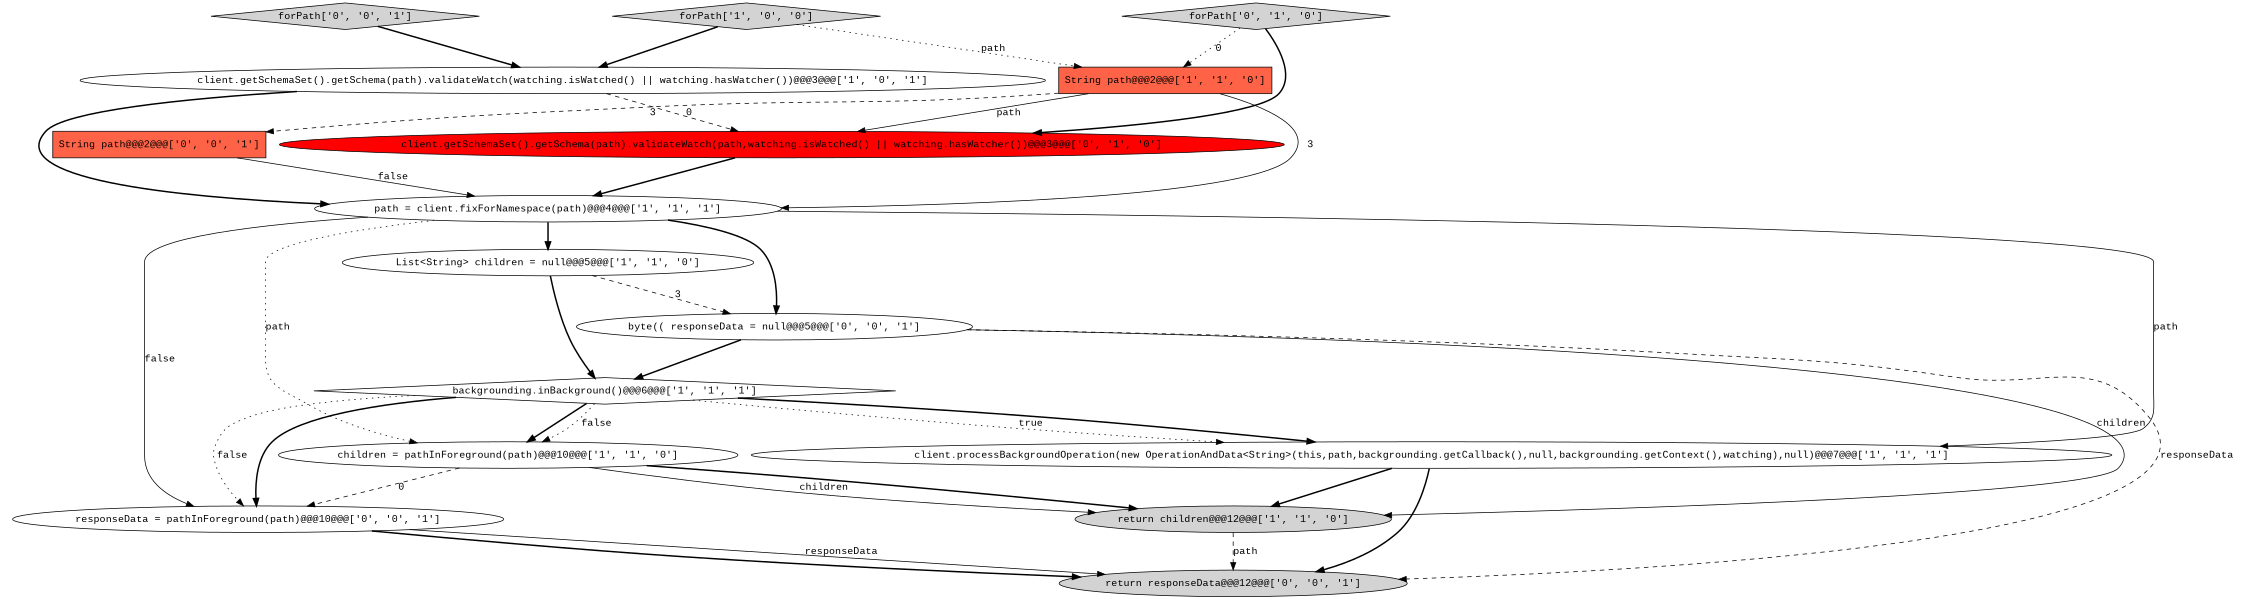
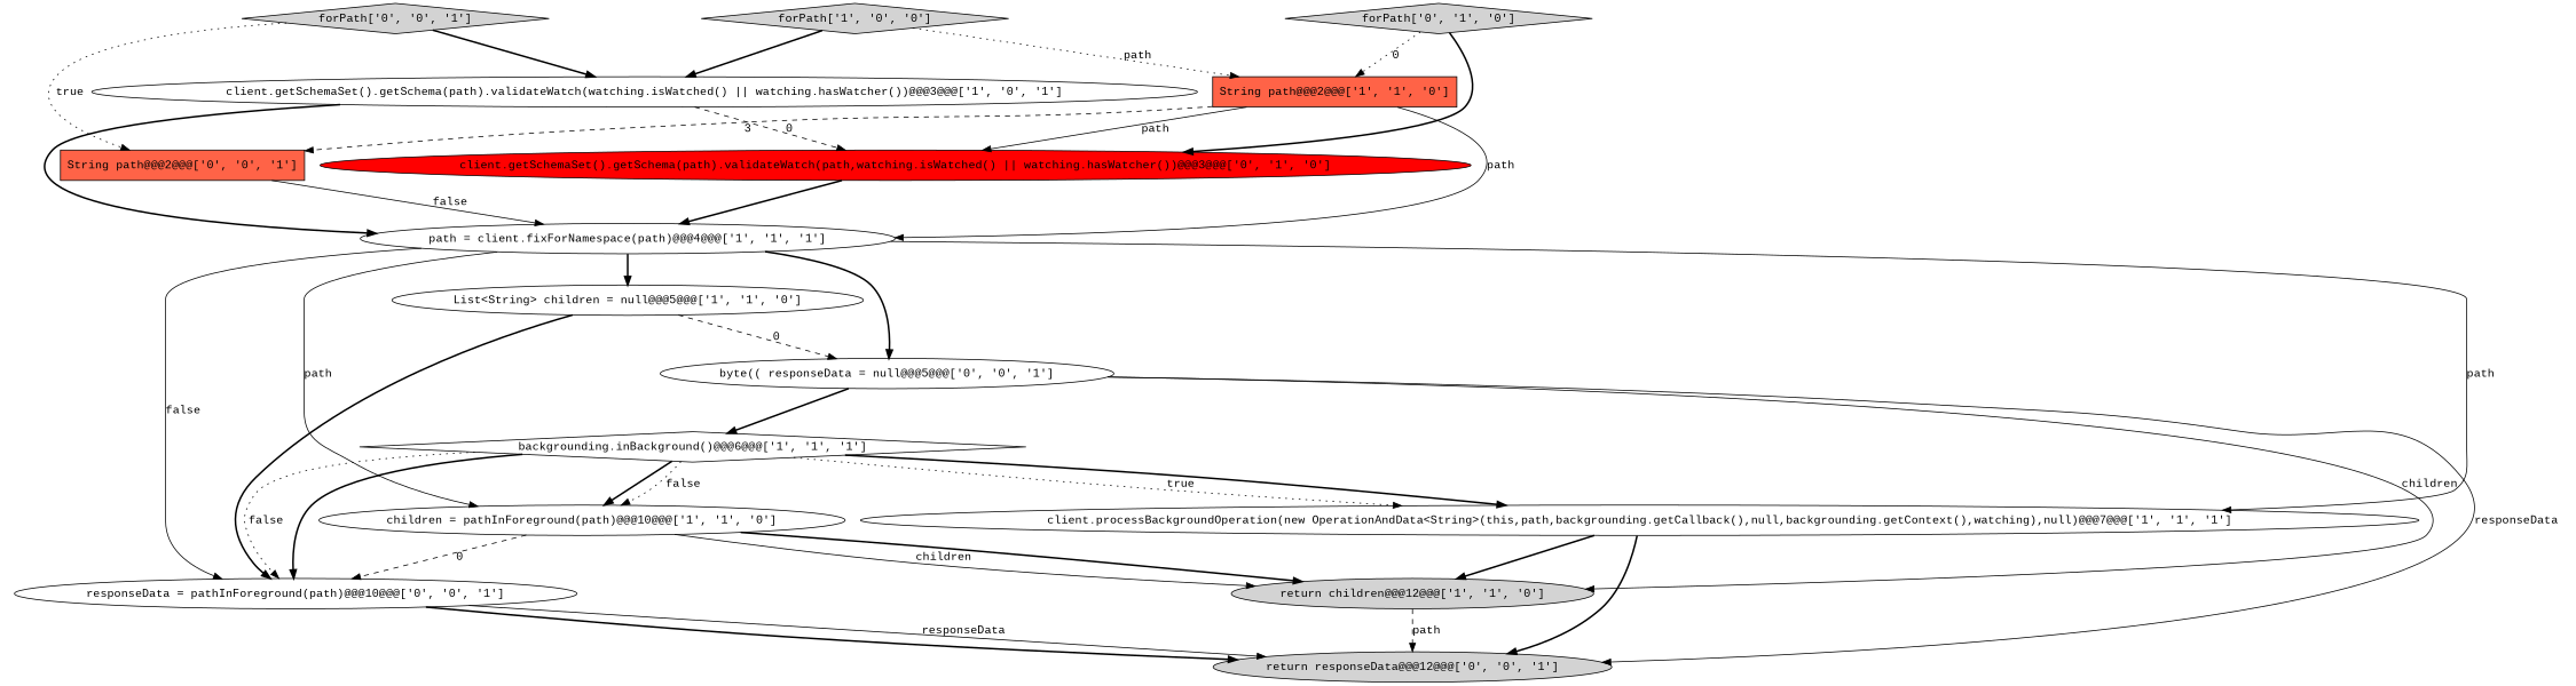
  digraph {
    fontname="Liberation Mono"
    node [fillcolor=white fontname="Liberation Mono" shape=ellipse style=filled]
    edge [fontname="Liberation Mono" style=bold]
    n1 [fillcolor=lightgray label="return responseData@@@12@@@['0', '0', '1']"]
    n2 [fillcolor=lightgray label="forPath['0', '0', '1']" shape=diamond]
    n3 [fillcolor=tomato label="String path@@@2@@@['0', '0', '1']" shape=box]
    n4 [label="client.getSchemaSet().getSchema(path).validateWatch(watching.isWatched() || watching.hasWatcher())@@@3@@@['1', '0', '1']"]
    n5 [label="path = client.fixForNamespace(path)@@@4@@@['1', '1', '1']"]
    n6 [fillcolor=red label="client.getSchemaSet().getSchema(path).validateWatch(path,watching.isWatched() || watching.hasWatcher())@@@3@@@['0', '1', '0']"]
    n7 [fillcolor=tomato label="String path@@@2@@@['1', '1', '0']" shape=box]
    n8 [label="client.processBackgroundOperation(new OperationAndData<String>(this,path,backgrounding.getCallback(),null,backgrounding.getContext(),watching),null)@@@7@@@['1', '1', '1']"]
    n9 [label="children = pathInForeground(path)@@@10@@@['1', '1', '0']"]
    n10 [label="responseData = pathInForeground(path)@@@10@@@['0', '0', '1']"]
    n11 [label="byte(( responseData = null@@@5@@@['0', '0', '1']"]
    n12 [label="List<String> children = null@@@5@@@['1', '1', '0']"]
    n13 [fillcolor=lightgray label="return children@@@12@@@['1', '1', '0']"]
    n14 [label="backgrounding.inBackground()@@@6@@@['1', '1', '1']" shape=diamond]
    n15 [fillcolor=lightgray label="forPath['1', '0', '0']" shape=diamond]
    n16 [fillcolor=lightgray label="forPath['0', '1', '0']" shape=diamond]
+   n2 -> n3 [label=true style=dotted]
    n2 -> n4
    n3 -> n5 [label=false style=solid]
    n4 -> n5
    n4 -> n6 [label=0 style=dashed]
    n5 -> n8 [label=path style=solid]
-   n5 -> n9 [label=path style=dotted]
+   n5 -> n9 [label=path style=solid]
    n5 -> n10 [label=false style=solid]
    n5 -> n11
    n5 -> n12
    n6 -> n5
    n7 -> n3 [label=3 style=dashed]
-   n7 -> n5 [label=3 style=solid]
+   n7 -> n5 [label=path style=solid]
    n7 -> n6 [label=path style=solid]
    n8 -> n1
    n8 -> n13
    n9 -> n10 [label=0 style=dashed]
    n9 -> n13 [label=children style=solid]
    n9 -> n13
    n10 -> n1 [label=responseData style=solid]
    n10 -> n1
-   n11 -> n1 [label=responseData style=dashed]
+   n11 -> n1 [label=responseData style=solid]
    n11 -> n13 [label=children style=solid]
    n11 -> n14
-   n12 -> n11 [label=3 style=dashed]
-   n12 -> n14
+   n12 -> n11 [label=0 style=dashed]
+   n12 -> n10
    n13 -> n1 [label=path style=dashed]
    n14 -> n8
    n14 -> n8 [label=true style=dotted]
    n14 -> n9
    n14 -> n9 [label=false style=dotted]
    n14 -> n10 [label=false style=dotted]
    n14 -> n10
    n15 -> n4
    n15 -> n7 [label=path style=dotted]
    n16 -> n6
    n16 -> n7 [label=0 style=dotted]
  }
